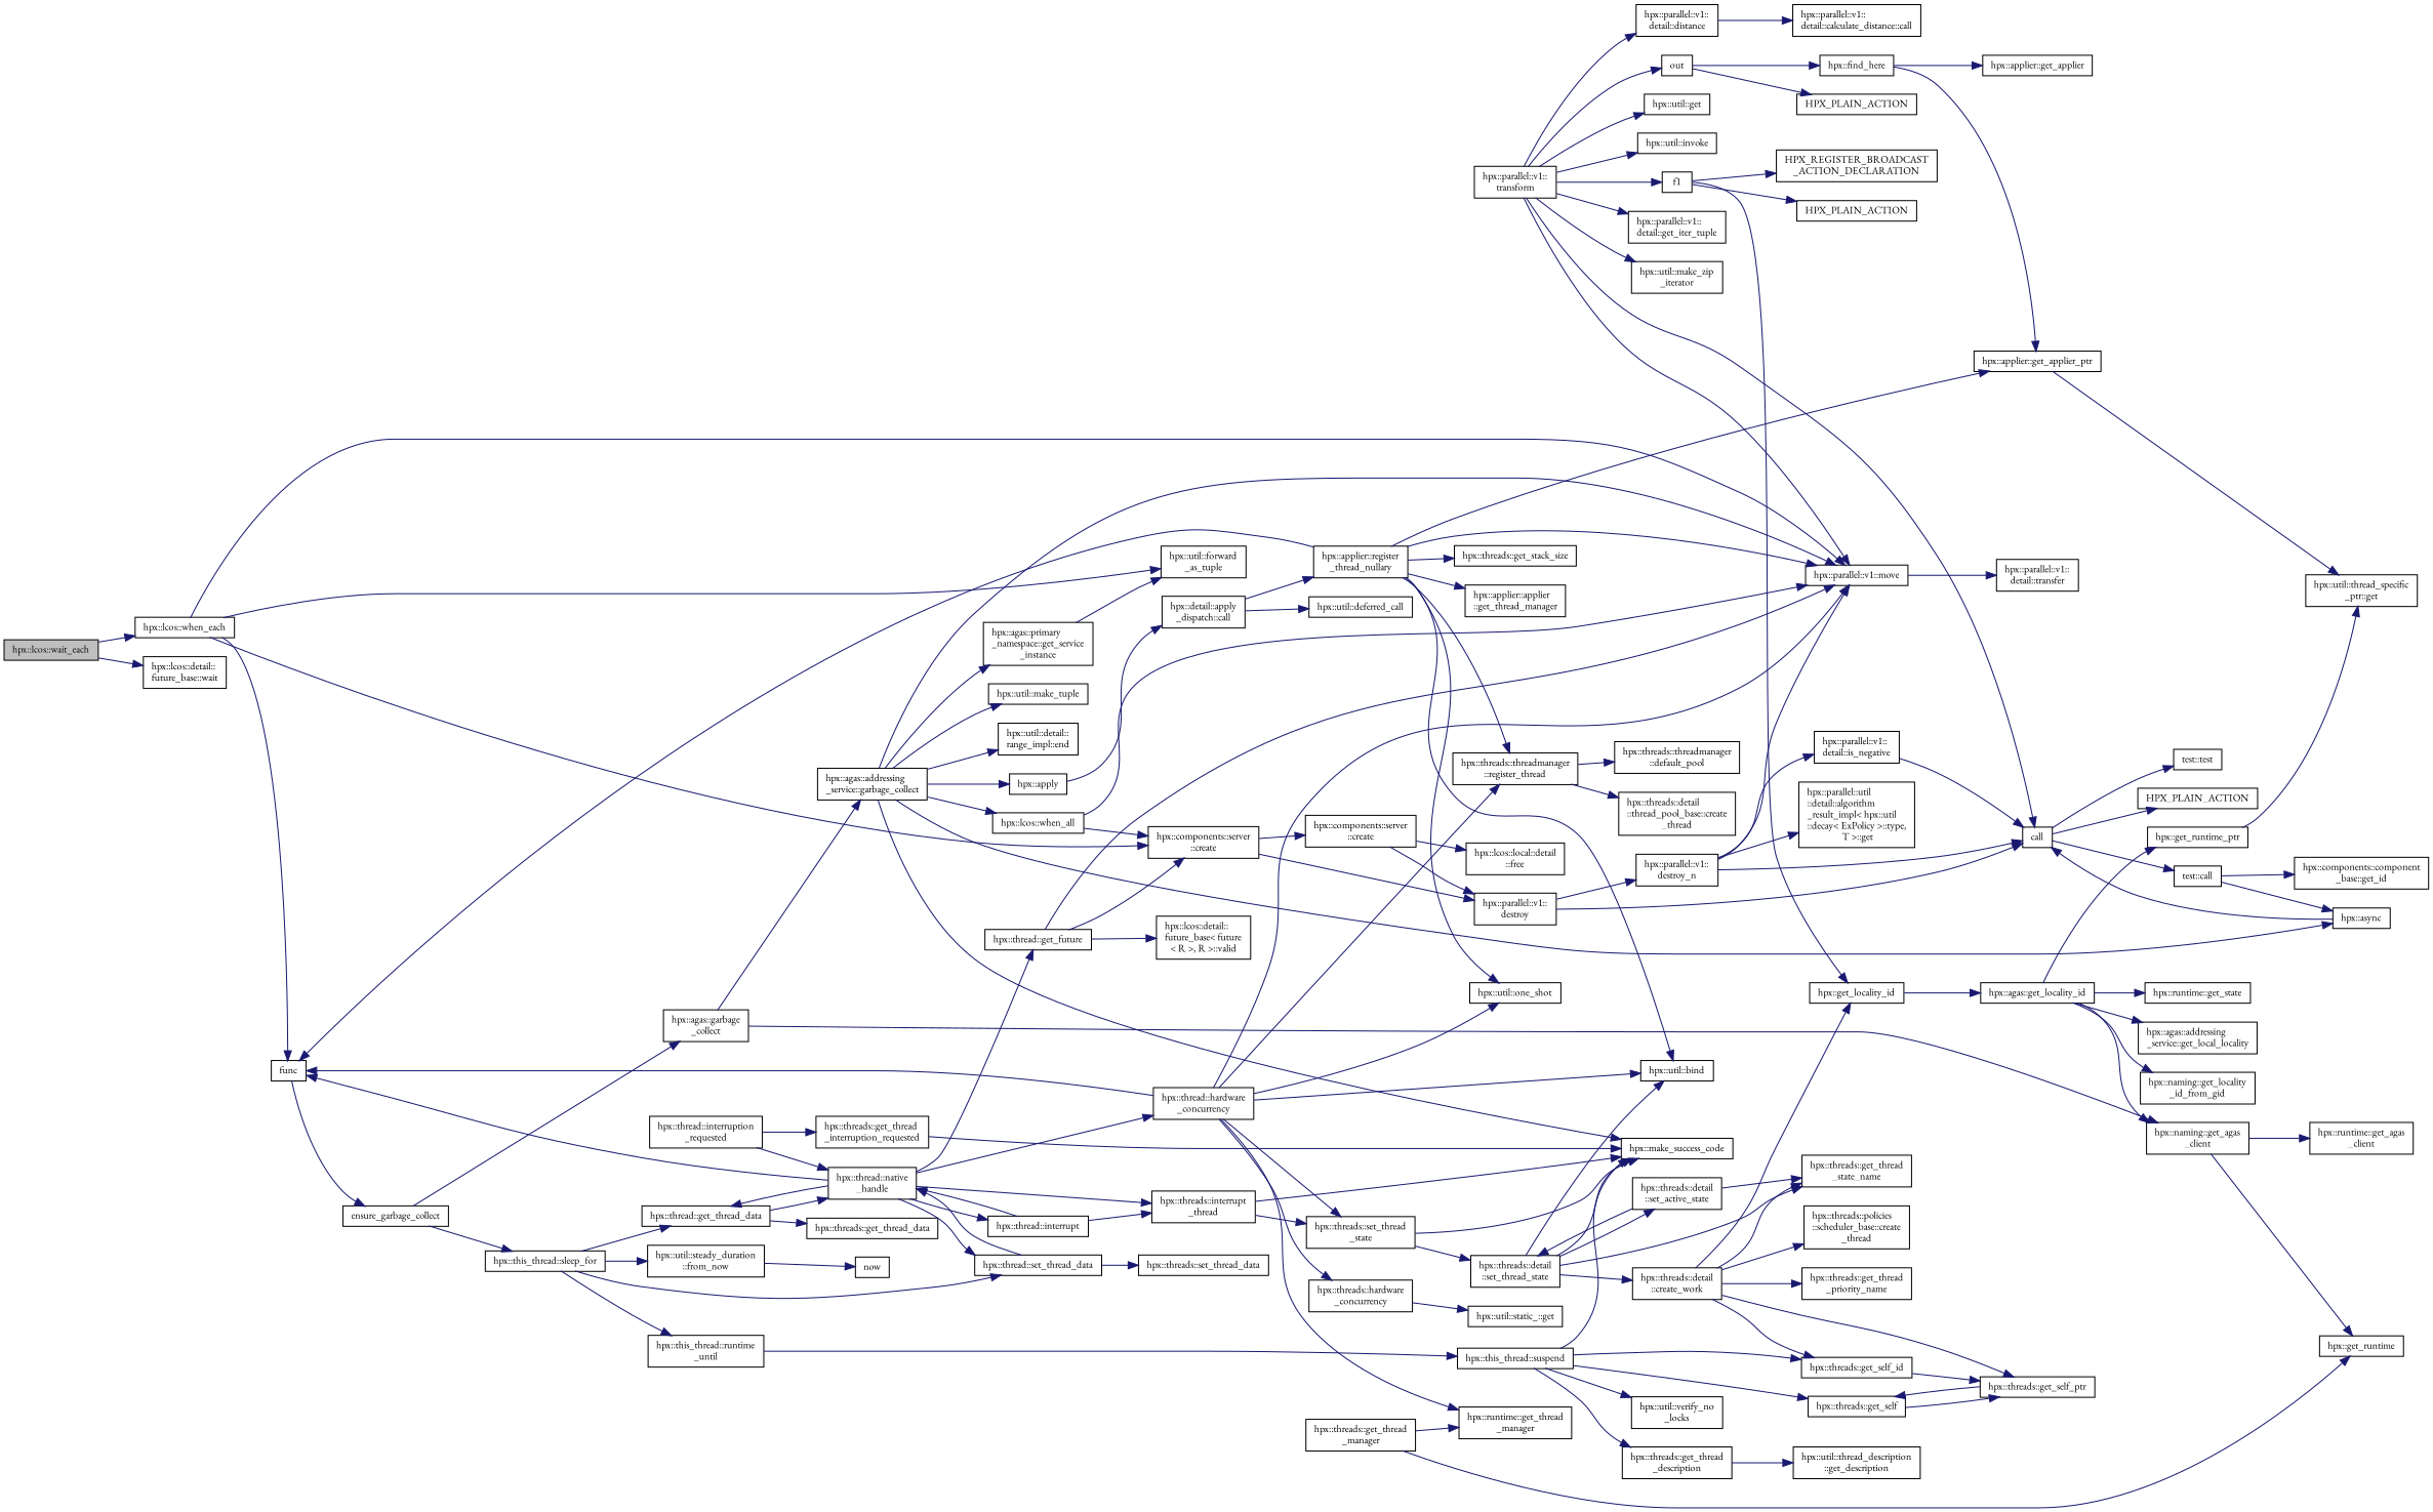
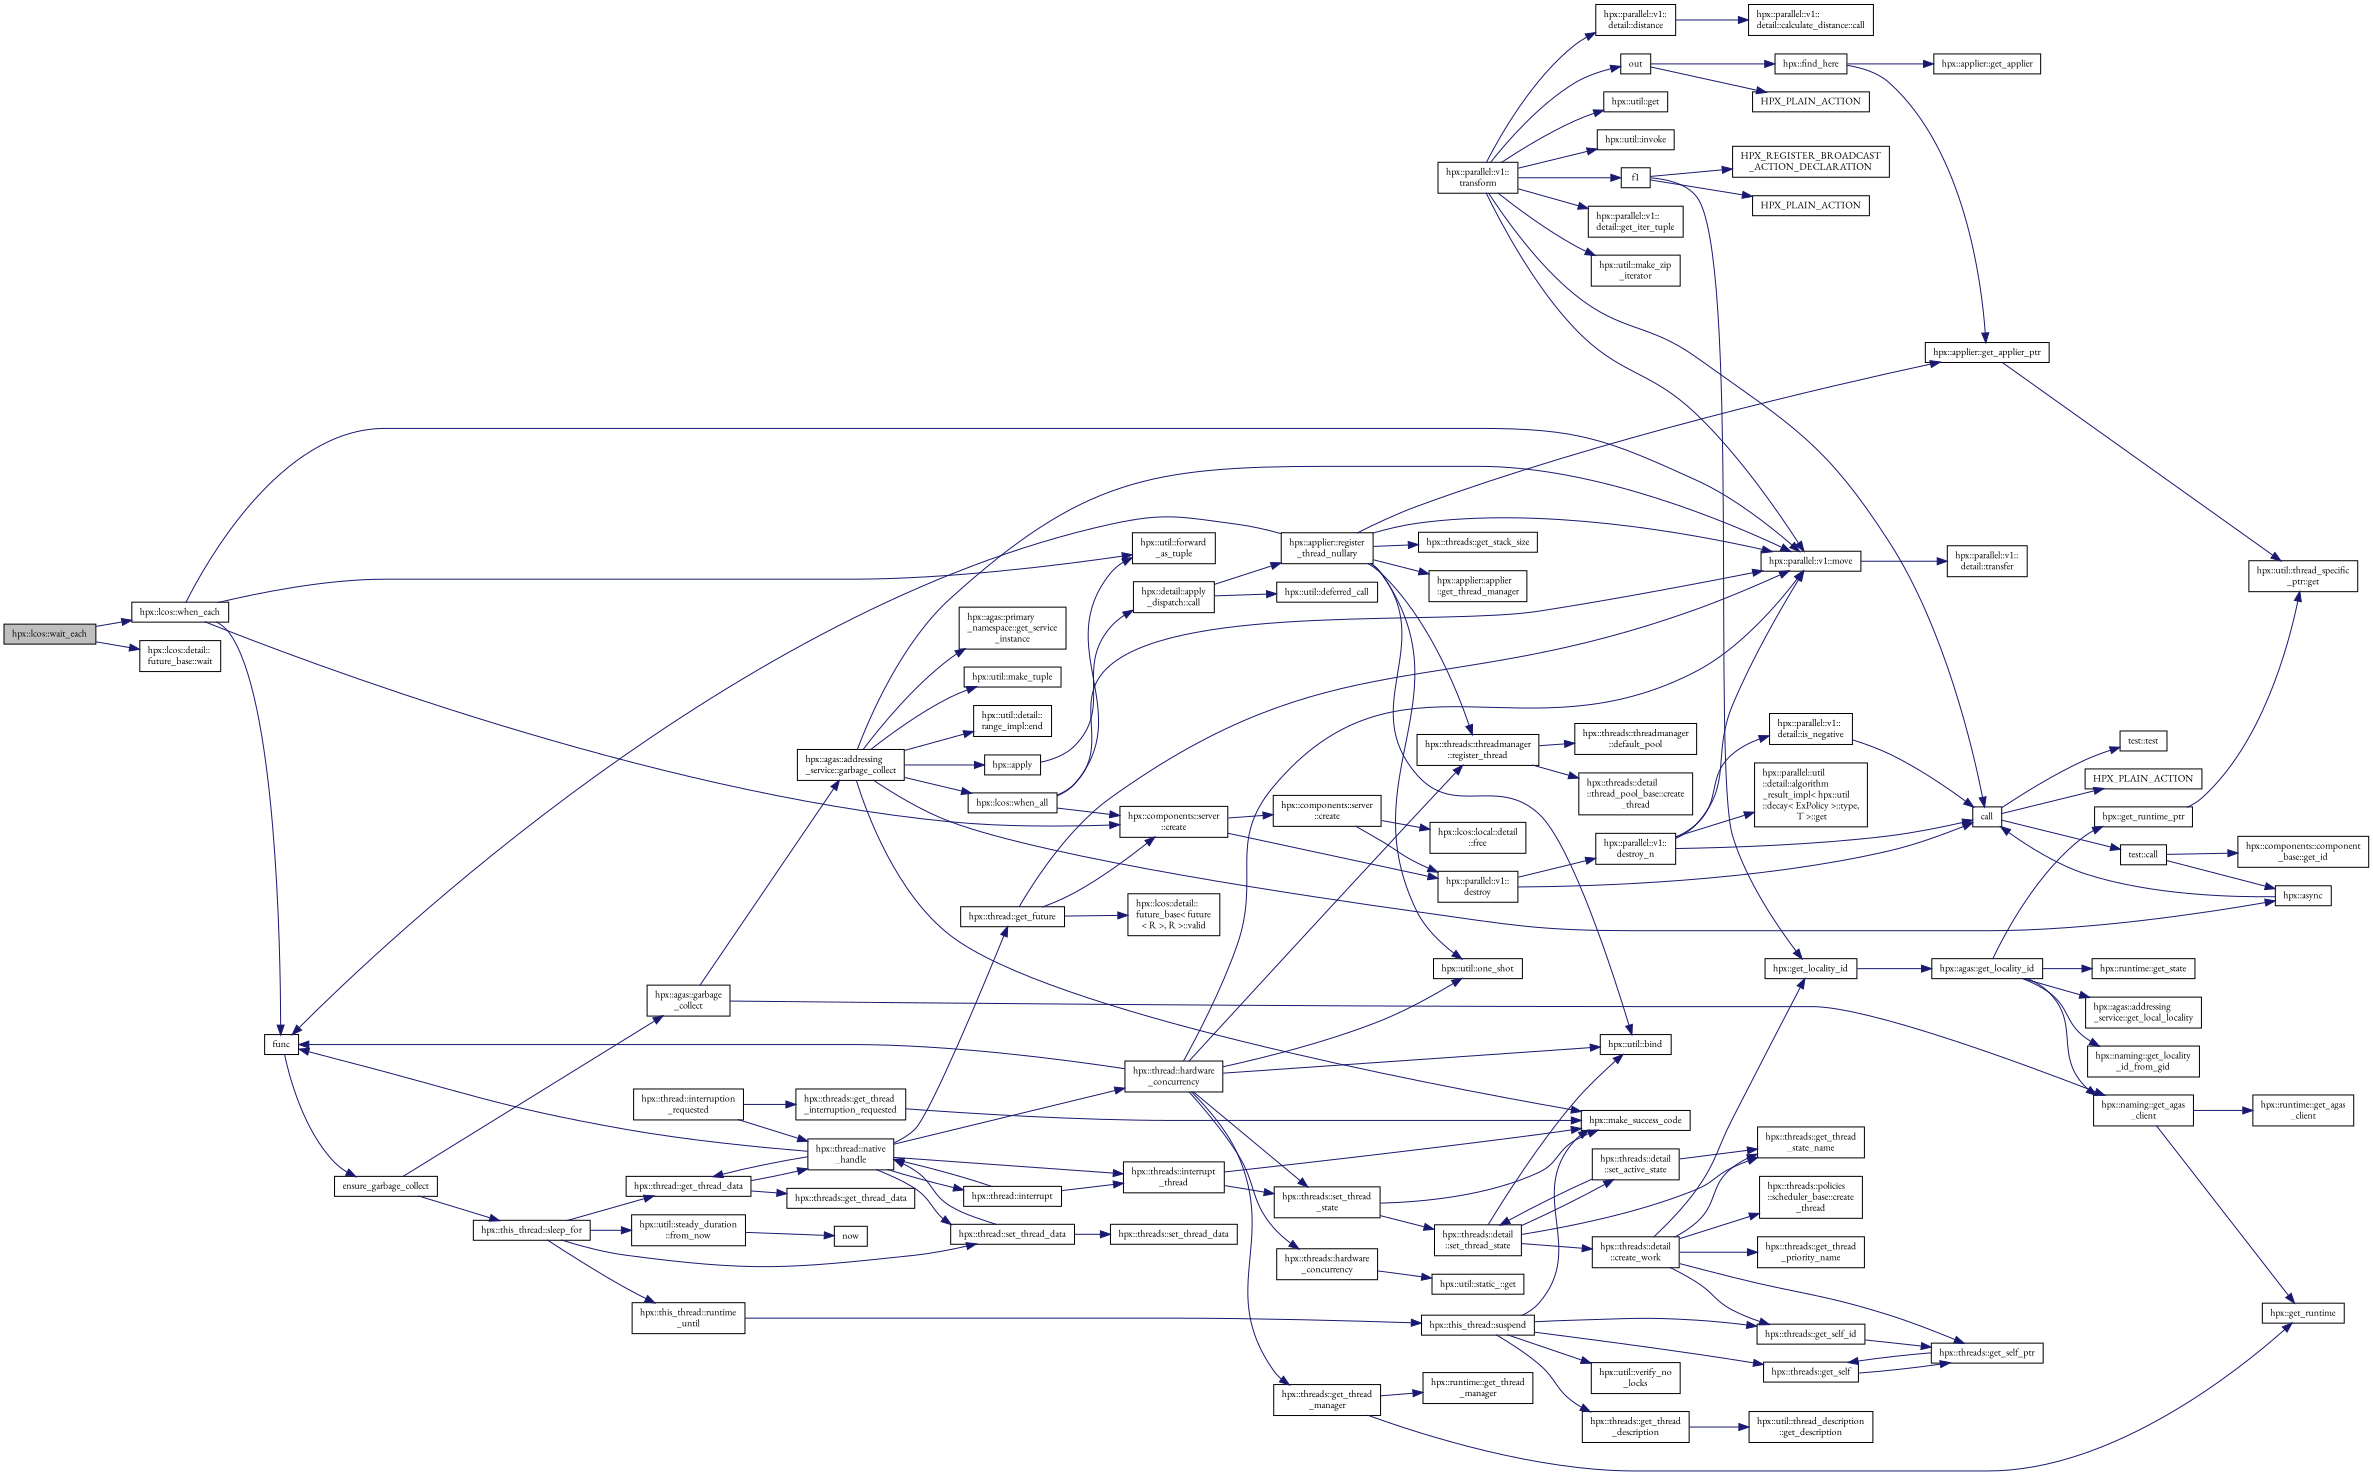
  digraph {
    fontname="EB Garamond"
    rankdir=LR
    node [color=black fillcolor=white fontname="EB Garamond" fontsize=10 shape=record style=filled]
    edge [color=midnightblue fontname="EB Garamond" fontsize=10 labelfontname=Helvetica labelfontsize=10 style=solid]
    n1 [fillcolor=grey75 fontcolor=black height=0.2 label="hpx::lcos::wait_each" width=0.4]
    n2 [height=0.2 label="hpx::lcos::when_each" width=0.4]
    n3 [height=0.2 label="hpx::lcos::detail::\lfuture_base::wait" width=0.4]
    n4 [height=0.2 label="hpx::parallel::v1::move" width=0.4]
    n5 [height=0.2 label="hpx::util::forward\l_as_tuple" width=0.4]
    n6 [height=0.2 label=func width=0.4]
    n7 [height=0.2 label="hpx::components::server\l::create" width=0.4]
    n8 [height=0.2 label="hpx::parallel::v1::\ltransform" width=0.4]
    n9 [height=0.2 label="hpx::util::invoke" width=0.4]
    n10 [height=0.2 label=f1 width=0.4]
    n11 [height=0.2 label="hpx::parallel::v1::\ldetail::get_iter_tuple" width=0.4]
    n12 [height=0.2 label="hpx::util::make_zip\l_iterator" width=0.4]
    n13 [height=0.2 label="hpx::parallel::v1::\ldetail::distance" width=0.4]
    n14 [height=0.2 label="hpx::util::get" width=0.4]
    n15 [height=0.2 label=out width=0.4]
    n16 [height=0.2 label=call width=0.4]
    n17 [height=0.2 label="hpx::parallel::v1::\ldetail::transfer" width=0.4]
    n18 [height=0.2 label=ensure_garbage_collect width=0.4]
    n19 [height=0.2 label="hpx::components::server\l::create" width=0.4]
    n20 [height=0.2 label="hpx::parallel::v1::\ldestroy" width=0.4]
    n21 [height=0.2 label="hpx::get_locality_id" width=0.4]
    n22 [height=0.2 label=HPX_PLAIN_ACTION width=0.4]
    n23 [height=0.2 label="HPX_REGISTER_BROADCAST\l_ACTION_DECLARATION" width=0.4]
    n24 [height=0.2 label="hpx::parallel::v1::\ldetail::calculate_distance::call" width=0.4]
    n25 [height=0.2 label="hpx::util::make_tuple" width=0.4]
    n26 [height=0.2 label="hpx::find_here" width=0.4]
    n27 [height=0.2 label=HPX_PLAIN_ACTION width=0.4]
    n28 [height=0.2 label="test::test" width=0.4]
    n29 [height=0.2 label=HPX_PLAIN_ACTION width=0.4]
    n30 [height=0.2 label="test::call" width=0.4]
    n31 [height=0.2 label="hpx::agas::get_locality_id" width=0.4]
    n32 [height=0.2 label="hpx::get_runtime_ptr" width=0.4]
    n33 [height=0.2 label="hpx::runtime::get_state" width=0.4]
    n34 [height=0.2 label="hpx::naming::get_agas\l_client" width=0.4]
    n35 [height=0.2 label="hpx::agas::addressing\l_service::get_local_locality" width=0.4]
    n36 [height=0.2 label="hpx::naming::get_locality\l_id_from_gid" width=0.4]
    n37 [height=0.2 label="hpx::util::thread_specific\l_ptr::get" width=0.4]
    n38 [height=0.2 label="hpx::get_runtime" width=0.4]
    n39 [height=0.2 label="hpx::runtime::get_agas\l_client" width=0.4]
    n40 [height=0.2 label="hpx::applier::get_applier_ptr" width=0.4]
    n41 [height=0.2 label="hpx::applier::get_applier" width=0.4]
    n42 [height=0.2 label="hpx::async" width=0.4]
    n43 [height=0.2 label="hpx::components::component\l_base::get_id" width=0.4]
    n44 [height=0.2 label="hpx::this_thread::sleep_for" width=0.4]
    n45 [height=0.2 label="hpx::agas::garbage\l_collect" width=0.4]
    n46 [height=0.2 label="hpx::this_thread::runtime\l_until" width=0.4]
    n47 [height=0.2 label="hpx::util::steady_duration\l::from_now" width=0.4]
    n48 [height=0.2 label="hpx::thread::get_thread_data" width=0.4]
    n49 [height=0.2 label="hpx::thread::set_thread_data" width=0.4]
    n50 [height=0.2 label="hpx::agas::addressing\l_service::garbage_collect" width=0.4]
    n51 [height=0.2 label="hpx::this_thread::suspend" width=0.4]
    n52 [height=0.2 label=now width=0.4]
    n53 [height=0.2 label="hpx::threads::get_thread_data" width=0.4]
    n54 [height=0.2 label="hpx::thread::native\l_handle" width=0.4]
    n55 [height=0.2 label="hpx::threads::set_thread_data" width=0.4]
    n56 [height=0.2 label="hpx::threads::get_self" width=0.4]
    n57 [height=0.2 label="hpx::threads::get_self_id" width=0.4]
    n58 [height=0.2 label="hpx::make_success_code" width=0.4]
    n59 [height=0.2 label="hpx::util::verify_no\l_locks" width=0.4]
    n60 [height=0.2 label="hpx::threads::get_thread\l_description" width=0.4]
    n61 [height=0.2 label="hpx::threads::get_self_ptr" width=0.4]
    n62 [height=0.2 label="hpx::util::thread_description\l::get_description" width=0.4]
    n63 [height=0.2 label="hpx::thread::hardware\l_concurrency" width=0.4]
    n64 [height=0.2 label="hpx::thread::interrupt" width=0.4]
    n65 [height=0.2 label="hpx::thread::get_future" width=0.4]
    n66 [height=0.2 label="hpx::threads::interrupt\l_thread" width=0.4]
    n67 [height=0.2 label="hpx::threads::hardware\l_concurrency" width=0.4]
    n68 [height=0.2 label="hpx::util::bind" width=0.4]
    n69 [height=0.2 label="hpx::util::one_shot" width=0.4]
    n70 [height=0.2 label="hpx::threads::get_thread\l_manager" width=0.4]
    n71 [height=0.2 label="hpx::threads::threadmanager\l::register_thread" width=0.4]
    n72 [height=0.2 label="hpx::threads::set_thread\l_state" width=0.4]
    n73 [height=0.2 label="hpx::thread::interruption\l_requested" width=0.4]
    n74 [height=0.2 label="hpx::threads::get_thread\l_interruption_requested" width=0.4]
    n75 [height=0.2 label="hpx::lcos::detail::\lfuture_base\< future\l\< R \>, R \>::valid" width=0.4]
    n76 [height=0.2 label="hpx::util::static_::get" width=0.4]
    n77 [height=0.2 label="hpx::runtime::get_thread\l_manager" width=0.4]
    n78 [height=0.2 label="hpx::threads::threadmanager\l::default_pool" width=0.4]
    n79 [height=0.2 label="hpx::threads::detail\l::thread_pool_base::create\l_thread" width=0.4]
    n80 [height=0.2 label="hpx::threads::detail\l::set_thread_state" width=0.4]
    n81 [height=0.2 label="hpx::threads::get_thread\l_state_name" width=0.4]
    n82 [height=0.2 label="hpx::threads::detail\l::set_active_state" width=0.4]
    n83 [height=0.2 label="hpx::threads::detail\l::create_work" width=0.4]
    n84 [height=0.2 label="hpx::threads::get_thread\l_priority_name" width=0.4]
    n85 [height=0.2 label="hpx::threads::policies\l::scheduler_base::create\l_thread" width=0.4]
    n86 [height=0.2 label="hpx::lcos::local::detail\l::free" width=0.4]
    n87 [height=0.2 label="hpx::parallel::v1::\ldestroy_n" width=0.4]
    n88 [height=0.2 label="hpx::parallel::v1::\ldetail::is_negative" width=0.4]
    n89 [height=0.2 label="hpx::parallel::util\l::detail::algorithm\l_result_impl\< hpx::util\l::decay\< ExPolicy \>::type,\l T \>::get" width=0.4]
    n90 [height=0.2 label="hpx::agas::primary\l_namespace::get_service\l_instance" width=0.4]
    n91 [height=0.2 label="hpx::util::detail::\lrange_impl::end" width=0.4]
    n92 [height=0.2 label="hpx::apply" width=0.4]
    n93 [height=0.2 label="hpx::lcos::when_all" width=0.4]
    n94 [height=0.2 label="hpx::detail::apply\l_dispatch::call" width=0.4]
    n95 [height=0.2 label="hpx::applier::register\l_thread_nullary" width=0.4]
    n96 [height=0.2 label="hpx::util::deferred_call" width=0.4]
    n97 [height=0.2 label="hpx::threads::get_stack_size" width=0.4]
    n98 [height=0.2 label="hpx::applier::applier\l::get_thread_manager" width=0.4]
    n1 -> n2
    n1 -> n3
    n2 -> n4
    n2 -> n5
    n2 -> n6
    n2 -> n7
    n4 -> n17
    n6 -> n18
    n7 -> n19
    n7 -> n20
    n8 -> n4
    n8 -> n9
    n8 -> n10
    n8 -> n11
    n8 -> n12
    n8 -> n13
    n8 -> n14
    n8 -> n15
    n8 -> n16
    n10 -> n21
    n10 -> n22
    n10 -> n23
    n13 -> n24
    n15 -> n26
    n15 -> n27
    n16 -> n28
    n16 -> n29
    n16 -> n30
    n18 -> n44
    n18 -> n45
    n19 -> n20
    n19 -> n86
    n20 -> n16
    n20 -> n87
    n21 -> n31
    n26 -> n40
    n26 -> n41
    n30 -> n42
    n30 -> n43
    n31 -> n32
    n31 -> n33
    n31 -> n34
    n31 -> n35
    n31 -> n36
    n32 -> n37
    n34 -> n38
    n34 -> n39
    n40 -> n37
    n42 -> n16
    n44 -> n46
    n44 -> n47
    n44 -> n48
    n44 -> n49
    n45 -> n34
    n45 -> n50
    n46 -> n51
    n47 -> n52
    n48 -> n53
    n48 -> n54
    n49 -> n54
    n49 -> n55
    n50 -> n4
    n50 -> n25
    n50 -> n42
    n50 -> n58
    n50 -> n90
    n50 -> n91
    n50 -> n92
    n50 -> n93
    n51 -> n56
    n51 -> n57
    n51 -> n58
    n51 -> n59
    n51 -> n60
    n54 -> n6
    n54 -> n48
    n54 -> n49
    n54 -> n63
    n54 -> n64
    n54 -> n65
    n54 -> n66
    n56 -> n61
    n57 -> n61
    n60 -> n62
    n61 -> n56
    n63 -> n4
    n63 -> n6
    n63 -> n67
    n63 -> n68
    n63 -> n69
-   n63 -> n77
+   n63 -> n70
    n63 -> n71
    n63 -> n72
    n64 -> n54
    n64 -> n66
    n65 -> n4
    n65 -> n7
    n65 -> n75
    n66 -> n58
    n66 -> n72
    n67 -> n76
    n70 -> n38
    n70 -> n77
    n71 -> n78
    n71 -> n79
    n72 -> n58
    n72 -> n80
    n73 -> n54
    n73 -> n74
    n74 -> n58
-   n80 -> n58
    n80 -> n68
    n80 -> n81
    n80 -> n82
    n80 -> n83
    n82 -> n80
    n82 -> n81
    n83 -> n21
    n83 -> n57
    n83 -> n61
    n83 -> n81
    n83 -> n84
    n83 -> n85
    n87 -> n4
    n87 -> n16
    n87 -> n88
    n87 -> n89
    n88 -> n16
    n92 -> n94
    n93 -> n4
-   n90 -> n5
+   n93 -> n5
    n93 -> n7
    n94 -> n95
    n94 -> n96
    n95 -> n4
    n95 -> n6
    n95 -> n40
    n95 -> n68
    n95 -> n69
    n95 -> n71
    n95 -> n97
    n95 -> n98
  }
